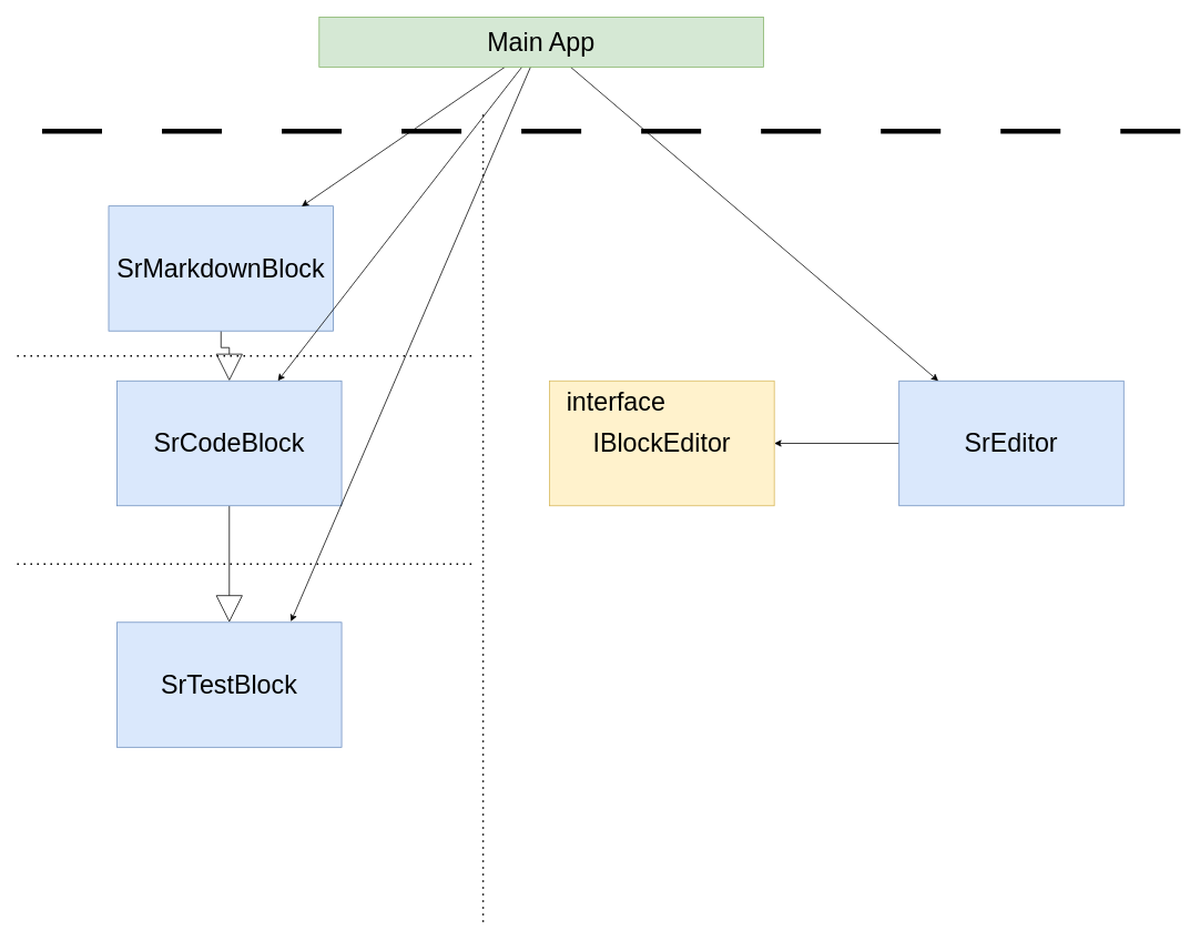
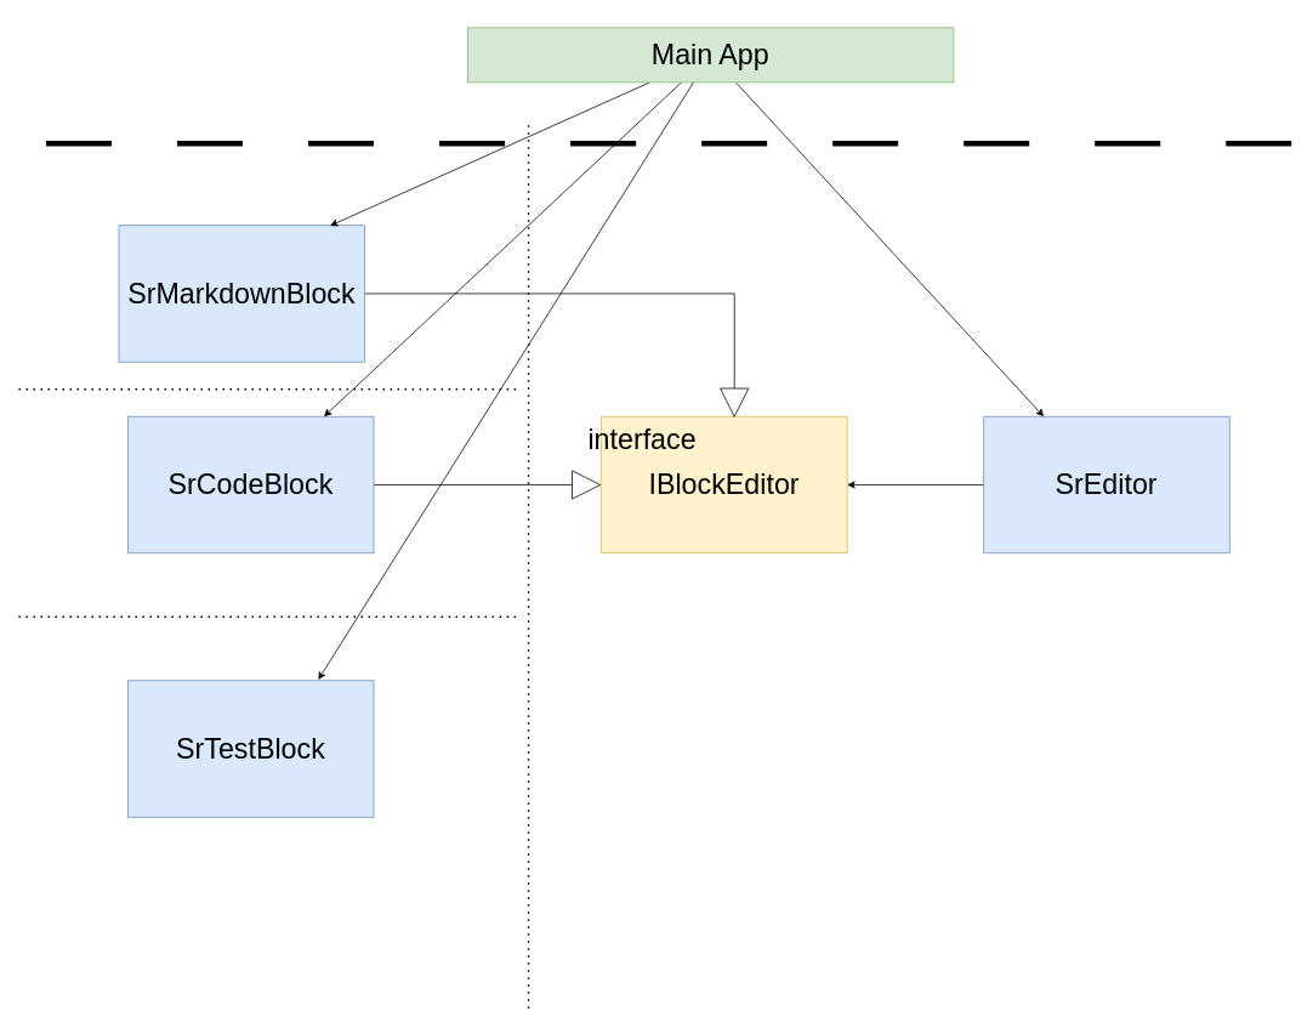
  <mxCell id="0" />
  <mxCell id="1" parent="0" />
  <mxCell id="2" value="IBlockEditor" style="rounded=0;whiteSpace=wrap;html=1;fontSize=31;fillColor=#fff2cc;strokeColor=#d6b656;" vertex="1" parent="1"><mxGeometry x="660" y="457" width="270" height="150" as="geometry" /></mxCell>
  <mxCell id="3" style="edgeStyle=orthogonalEdgeStyle;rounded=0;orthogonalLoop=1;jettySize=auto;html=1;entryX=1;entryY=0.5;entryDx=0;entryDy=0;fontSize=31;" edge="1" parent="1" source="4" target="2"><mxGeometry relative="1" as="geometry" /></mxCell>
  <mxCell id="4" value="SrEditor" style="rounded=0;whiteSpace=wrap;html=1;fontSize=31;fillColor=#dae8fc;strokeColor=#6c8ebf;" vertex="1" parent="1"><mxGeometry x="1080" y="457" width="270" height="150" as="geometry" /></mxCell>
- <mxCell id="5" value="interface" style="text;html=1;strokeColor=none;fillColor=none;align=center;verticalAlign=middle;whiteSpace=wrap;rounded=0;fontSize=31;" vertex="1" parent="1"><mxGeometry x="710" y="467" width="60" height="30" as="geometry" /></mxCell>
- <mxCell id="6" style="edgeStyle=orthogonalEdgeStyle;rounded=0;orthogonalLoop=1;jettySize=auto;html=1;fontSize=31;endArrow=block;endFill=0;strokeWidth=1;jumpSize=1;endSize=30;" edge="1" parent="1" source="7" target="9"><mxGeometry relative="1" as="geometry" /></mxCell>
+ <mxCell id="5" value="interface" style="text;html=1;strokeColor=none;fillColor=none;align=center;verticalAlign=middle;whiteSpace=wrap;rounded=0;fontSize=31;" vertex="1" parent="1"><mxGeometry x="675" y="467" width="60" height="30" as="geometry" /></mxCell>
+ <mxCell id="6" style="edgeStyle=orthogonalEdgeStyle;rounded=0;orthogonalLoop=1;jettySize=auto;html=1;entryX=0.541;entryY=0.008;entryDx=0;entryDy=0;fontSize=31;endArrow=block;endFill=0;strokeWidth=1;jumpSize=1;endSize=30;entryPerimeter=0;" edge="1" parent="1" source="7" target="2"><mxGeometry relative="1" as="geometry" /></mxCell>
  <mxCell id="7" value="SrMarkdownBlock" style="rounded=0;whiteSpace=wrap;html=1;fontSize=31;fillColor=#dae8fc;strokeColor=#6c8ebf;" vertex="1" parent="1"><mxGeometry x="130" y="247" width="270" height="150" as="geometry" /></mxCell>
- <mxCell id="8" style="edgeStyle=orthogonalEdgeStyle;rounded=0;jumpSize=1;orthogonalLoop=1;jettySize=auto;html=1;strokeWidth=1;fontSize=31;endArrow=block;endFill=0;endSize=30;" edge="1" parent="1" source="9" target="10"><mxGeometry relative="1" as="geometry" /></mxCell>
+ <mxCell id="8" style="edgeStyle=orthogonalEdgeStyle;rounded=0;jumpSize=1;orthogonalLoop=1;jettySize=auto;html=1;strokeWidth=1;fontSize=31;endArrow=block;endFill=0;endSize=30;" edge="1" parent="1" source="9" target="2"><mxGeometry relative="1" as="geometry" /></mxCell>
  <mxCell id="9" value="SrCodeBlock" style="rounded=0;whiteSpace=wrap;html=1;fontSize=31;fillColor=#dae8fc;strokeColor=#6c8ebf;" vertex="1" parent="1"><mxGeometry x="140" y="457" width="270" height="150" as="geometry" /></mxCell>
  <mxCell id="10" value="SrTestBlock" style="rounded=0;whiteSpace=wrap;html=1;fontSize=31;fillColor=#dae8fc;strokeColor=#6c8ebf;" vertex="1" parent="1"><mxGeometry x="140" y="747" width="270" height="150" as="geometry" /></mxCell>
  <mxCell id="11" value="" style="endArrow=none;dashed=1;html=1;dashPattern=1 3;strokeWidth=2;rounded=0;fontSize=31;endSize=30;jumpSize=1;" edge="1" parent="1"><mxGeometry width="50" height="50" relative="1" as="geometry"><mxPoint x="580" y="1107" as="sourcePoint" /><mxPoint x="580" y="137" as="targetPoint" /></mxGeometry></mxCell>
  <mxCell id="12" value="" style="endArrow=none;dashed=1;html=1;dashPattern=1 3;strokeWidth=2;rounded=0;fontSize=31;endSize=30;jumpSize=8;" edge="1" parent="1"><mxGeometry width="50" height="50" relative="1" as="geometry"><mxPoint x="20" y="427" as="sourcePoint" /><mxPoint x="570" y="427" as="targetPoint" /></mxGeometry></mxCell>
  <mxCell id="13" value="" style="endArrow=none;dashed=1;html=1;dashPattern=1 3;strokeWidth=2;rounded=0;fontSize=31;endSize=30;jumpSize=1;" edge="1" parent="1"><mxGeometry width="50" height="50" relative="1" as="geometry"><mxPoint x="20" y="677" as="sourcePoint" /><mxPoint x="570" y="677" as="targetPoint" /></mxGeometry></mxCell>
  <mxCell id="14" value="" style="endArrow=none;html=1;rounded=0;dashed=1;dashPattern=12 12;strokeWidth=6;fontSize=31;endSize=30;jumpSize=8;" edge="1" parent="1"><mxGeometry width="50" height="50" relative="1" as="geometry"><mxPoint x="50" y="157" as="sourcePoint" /><mxPoint x="1420" y="157" as="targetPoint" /></mxGeometry></mxCell>
  <mxCell id="15" style="rounded=0;jumpSize=8;orthogonalLoop=1;jettySize=auto;html=1;entryX=0.859;entryY=0.003;entryDx=0;entryDy=0;entryPerimeter=0;strokeWidth=1;fontSize=31;endArrow=classic;endFill=1;endSize=6;" edge="1" parent="1" source="19" target="7"><mxGeometry relative="1" as="geometry" /></mxCell>
  <mxCell id="16" style="edgeStyle=none;rounded=0;jumpSize=8;orthogonalLoop=1;jettySize=auto;html=1;strokeWidth=1;fontSize=31;endArrow=classic;endFill=1;endSize=6;" edge="1" parent="1" source="19" target="9"><mxGeometry relative="1" as="geometry" /></mxCell>
  <mxCell id="17" style="edgeStyle=none;rounded=0;jumpSize=8;orthogonalLoop=1;jettySize=auto;html=1;strokeWidth=1;fontSize=31;endArrow=classic;endFill=1;endSize=6;" edge="1" parent="1" source="19"><mxGeometry relative="1" as="geometry"><mxPoint x="349" y="746" as="targetPoint" /></mxGeometry></mxCell>
  <mxCell id="18" style="edgeStyle=none;rounded=0;jumpSize=8;orthogonalLoop=1;jettySize=auto;html=1;strokeWidth=1;fontSize=31;endArrow=classic;endFill=1;endSize=6;" edge="1" parent="1" source="19" target="4"><mxGeometry relative="1" as="geometry" /></mxCell>
- <mxCell id="19" value="Main App" style="rounded=0;whiteSpace=wrap;html=1;fontSize=31;fillColor=#d5e8d4;strokeColor=#82b366;" vertex="1" parent="1"><mxGeometry x="383" y="20" width="534" height="60" as="geometry" /></mxCell>
+ <mxCell id="19" value="Main App" style="rounded=0;whiteSpace=wrap;html=1;fontSize=31;fillColor=#d5e8d4;strokeColor=#82b366;" vertex="1" parent="1"><mxGeometry x="513" y="30" width="534" height="60" as="geometry" /></mxCell>
